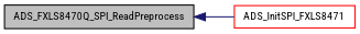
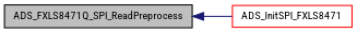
  digraph {
    rankdir=LR
    fontname="Roboto Condensed"
    node [fontname="Roboto Condensed" fontsize=10 shape=record style=filled]
-   n1 [color=black fillcolor=grey75 fontcolor=black height=0.2 label=ADS_FXLS8470Q_SPI_ReadPreprocess width=0.4]
+   n1 [color=black fillcolor=grey75 fontcolor=black height=0.2 label=ADS_FXLS8471Q_SPI_ReadPreprocess width=0.4]
    n2 [color=red fillcolor=white height=0.2 label=ADS_InitSPI_FXLS8471 width=0.4]
    n1 -> n2 [color=midnightblue dir=back fontname="Roboto Condensed" fontsize=10 labelfontname=Helvetica labelfontsize=10 style=solid]
  }
